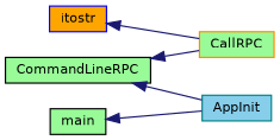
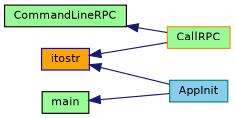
  digraph {
    rankdir=LR
    node [color=black fillcolor=palegreen fontname=Helvetica fontsize=10 shape=record style=filled]
    edge [color=midnightblue dir=back fontname=Helvetica fontsize=10 labelfontname=Helvetica labelfontsize=10 style=solid]
    n1 [color=blue fillcolor=orange fontcolor=black height=0.2 label=itostr width=0.4]
    n2 [color=darkorange height=0.2 label=CallRPC width=0.4]
    n3 [height=0.2 label=CommandLineRPC width=0.4]
    n4 [color=teal fillcolor=skyblue height=0.2 label=AppInit width=0.4]
    n5 [height=0.2 label=main width=0.4]
    n1 -> n2
    n3 -> n2
-   n3 -> n4
+   n1 -> n4
    n5 -> n4
  }
